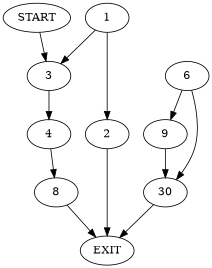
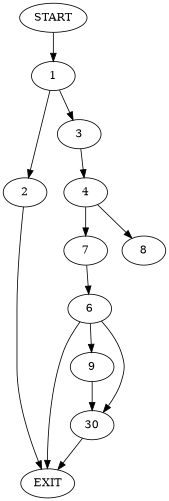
  digraph {
    n1 [label=START]
    1
    2
    3
    n5 [label=EXIT]
    4
+   7
    8
    6
    9
    n11 [label=30]
-   n1 -> 3
+   n1 -> 1
    1 -> 2
    1 -> 3
    2 -> n5
    3 -> 4
+   4 -> 7
    4 -> 8
-   8 -> n5
+   7 -> 6
+   6 -> n5
    6 -> 9
    6 -> n11
    9 -> n11
    n11 -> n5
  }
